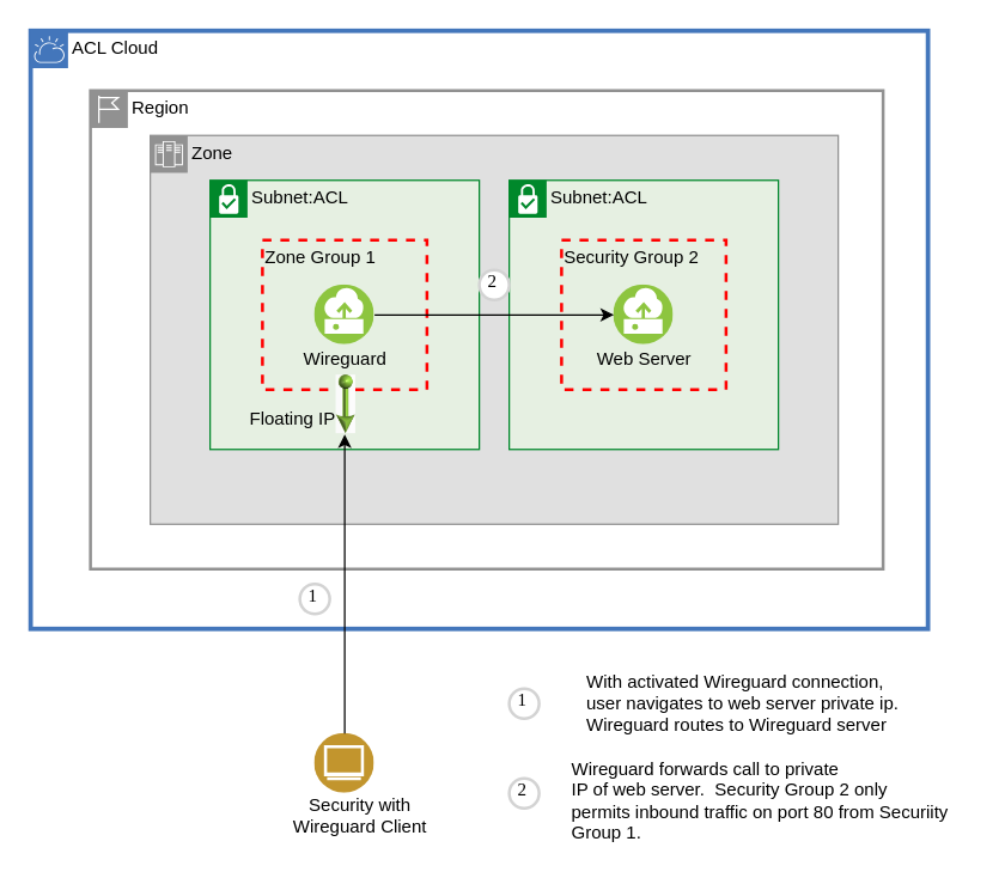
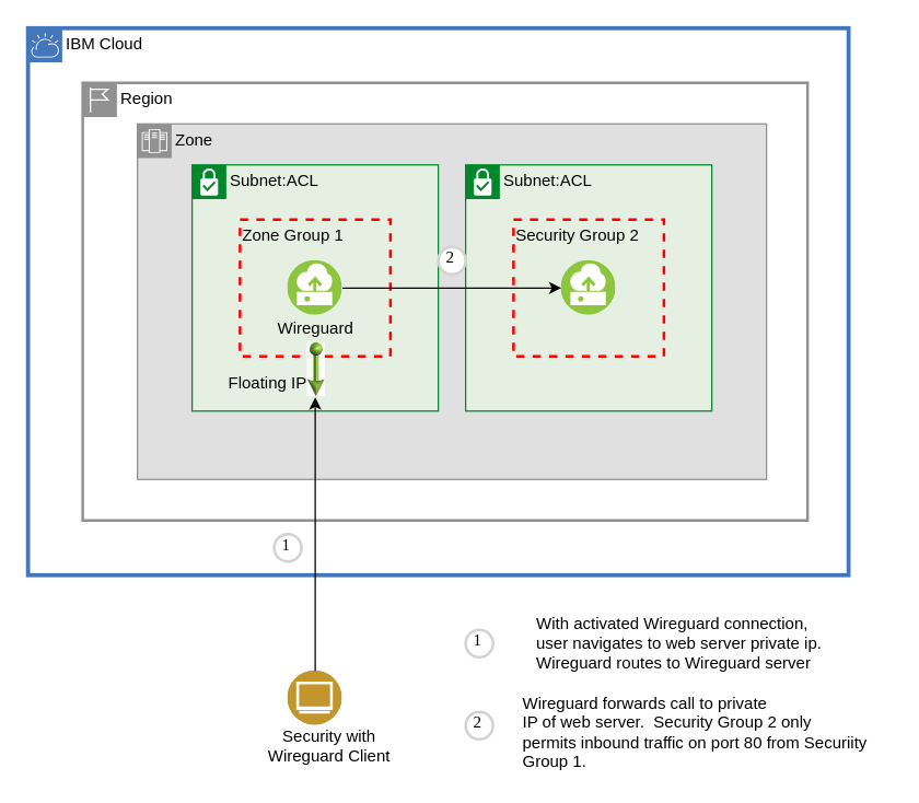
  <mxCell id="0" />
  <mxCell id="1" parent="0" />
- <mxCell id="2" value="ACL Cloud" style="shape=mxgraph.ibm.box;prType=cloud;fontStyle=0;verticalAlign=top;align=left;spacingLeft=32;spacingTop=4;fillColor=none;rounded=0;whiteSpace=wrap;html=1;strokeColor=#4376BB;strokeWidth=3;dashed=0;container=1;spacing=-4;collapsible=0;expand=0;recursiveResize=0;" parent="1" vertex="1"><mxGeometry x="20" y="20" width="600" height="400" as="geometry" /></mxCell>
+ <mxCell id="2" value="IBM Cloud" style="shape=mxgraph.ibm.box;prType=cloud;fontStyle=0;verticalAlign=top;align=left;spacingLeft=32;spacingTop=4;fillColor=none;rounded=0;whiteSpace=wrap;html=1;strokeColor=#4376BB;strokeWidth=3;dashed=0;container=1;spacing=-4;collapsible=0;expand=0;recursiveResize=0;" parent="1" vertex="1"><mxGeometry x="20" y="20" width="600" height="400" as="geometry" /></mxCell>
  <mxCell id="3" value="Region" style="shape=mxgraph.ibm.box;prType=region;fontStyle=0;verticalAlign=top;align=left;spacingLeft=32;spacingTop=4;fillColor=none;rounded=0;whiteSpace=wrap;html=1;strokeColor=#919191;strokeWidth=2;dashed=0;container=1;spacing=-4;collapsible=0;expand=0;recursiveResize=0;" parent="2" vertex="1"><mxGeometry x="40" y="40" width="530" height="320" as="geometry" /></mxCell>
  <mxCell id="4" value="Zone" style="shape=mxgraph.ibm.box;prType=zone;fontStyle=0;verticalAlign=top;align=left;spacingLeft=32;spacingTop=4;fillColor=#E0E0E0;rounded=0;whiteSpace=wrap;html=1;strokeColor=#919191;strokeWidth=1;dashed=0;container=1;spacing=-4;collapsible=0;expand=0;recursiveResize=0;" parent="3" vertex="1"><mxGeometry x="40" y="30" width="460" height="260" as="geometry" /></mxCell>
  <mxCell id="5" value="Subnet:ACL" style="shape=mxgraph.ibm.box;prType=subnet;fontStyle=0;verticalAlign=top;align=left;spacingLeft=32;spacingTop=4;fillColor=#E6F0E2;rounded=0;whiteSpace=wrap;html=1;strokeColor=#00882B;strokeWidth=1;dashed=0;container=1;spacing=-4;collapsible=0;expand=0;recursiveResize=0;" parent="4" vertex="1"><mxGeometry x="40" y="30" width="180" height="180" as="geometry" /></mxCell>
  <mxCell id="6" value="Zone Group 1" style="fontStyle=0;verticalAlign=top;align=left;spacingTop=-2;fillColor=none;rounded=0;whiteSpace=wrap;html=1;strokeColor=#FF0000;strokeWidth=2;dashed=1;container=1;collapsible=0;expand=0;recursiveResize=0;" parent="5" vertex="1"><mxGeometry x="35" y="40" width="110" height="100" as="geometry" /></mxCell>
  <mxCell id="7" value="" style="aspect=fixed;perimeter=ellipsePerimeter;html=1;align=center;shadow=0;dashed=0;fontColor=#4277BB;labelBackgroundColor=#ffffff;fontSize=12;spacingTop=3;image;image=img/lib/ibm/vpc/Instance.svg;" parent="6" vertex="1"><mxGeometry x="35" y="30" width="40" height="40" as="geometry" /></mxCell>
  <mxCell id="8" value="Wireguard" style="text;html=1;align=center;verticalAlign=middle;resizable=0;points=[];autosize=1;" parent="6" vertex="1"><mxGeometry x="20" y="70" width="70" height="20" as="geometry" /></mxCell>
  <mxCell id="9" value="" style="aspect=fixed;perimeter=ellipsePerimeter;html=1;align=center;shadow=0;dashed=0;fontColor=#4277BB;labelBackgroundColor=#ffffff;fontSize=12;spacingTop=3;image;image=img/lib/ibm/vpc/FloatingIP.svg;rotation=90;" parent="5" vertex="1"><mxGeometry x="70" y="130" width="40" height="40" as="geometry" /></mxCell>
  <mxCell id="10" value="Floating IP" style="text;html=1;align=center;verticalAlign=middle;resizable=0;points=[];autosize=1;" parent="5" vertex="1"><mxGeometry x="20" y="150" width="70" height="20" as="geometry" /></mxCell>
  <mxCell id="11" value="Subnet:ACL" style="shape=mxgraph.ibm.box;prType=subnet;fontStyle=0;verticalAlign=top;align=left;spacingLeft=32;spacingTop=4;fillColor=#E6F0E2;rounded=0;whiteSpace=wrap;html=1;strokeColor=#00882B;strokeWidth=1;dashed=0;container=1;spacing=-4;collapsible=0;expand=0;recursiveResize=0;" parent="4" vertex="1"><mxGeometry x="240" y="30" width="180" height="180" as="geometry" /></mxCell>
  <mxCell id="12" value="Security Group 2" style="fontStyle=0;verticalAlign=top;align=left;spacingTop=-2;fillColor=none;rounded=0;whiteSpace=wrap;html=1;strokeColor=#FF0000;strokeWidth=2;dashed=1;container=1;collapsible=0;expand=0;recursiveResize=0;" parent="11" vertex="1"><mxGeometry x="35" y="40" width="110" height="100" as="geometry" /></mxCell>
  <mxCell id="13" value="" style="aspect=fixed;perimeter=ellipsePerimeter;html=1;align=center;shadow=0;dashed=0;fontColor=#4277BB;labelBackgroundColor=#ffffff;fontSize=12;spacingTop=3;image;image=img/lib/ibm/vpc/Instance.svg;" parent="12" vertex="1"><mxGeometry x="35" y="30" width="40" height="40" as="geometry" /></mxCell>
- <mxCell id="14" value="Web Server" style="text;html=1;align=center;verticalAlign=middle;resizable=0;points=[];autosize=1;" parent="12" vertex="1"><mxGeometry x="15" y="70" width="80" height="20" as="geometry" /></mxCell>
  <mxCell id="15" value="" style="endArrow=classic;html=1;entryX=0;entryY=0.5;entryDx=0;entryDy=0;exitX=1;exitY=0.5;exitDx=0;exitDy=0;" parent="4" source="7" target="13" edge="1"><mxGeometry width="50" height="50" relative="1" as="geometry"><mxPoint x="120" y="280" as="sourcePoint" /><mxPoint x="170" y="230" as="targetPoint" /></mxGeometry></mxCell>
  <mxCell id="16" value="2" style="ellipse;whiteSpace=wrap;html=1;aspect=fixed;strokeWidth=2;fontFamily=Tahoma;spacingBottom=4;spacingRight=2;strokeColor=#d3d3d3;align=center;" parent="4" vertex="1"><mxGeometry x="220" y="90" width="20" height="20" as="geometry" /></mxCell>
  <mxCell id="17" value="1" style="ellipse;whiteSpace=wrap;html=1;aspect=fixed;strokeWidth=2;fontFamily=Tahoma;spacingBottom=4;spacingRight=2;strokeColor=#d3d3d3;align=center;" parent="2" vertex="1"><mxGeometry x="180" y="370" width="20" height="20" as="geometry" /></mxCell>
  <mxCell id="18" value="" style="aspect=fixed;perimeter=ellipsePerimeter;html=1;align=center;shadow=0;dashed=0;fontColor=#4277BB;labelBackgroundColor=#ffffff;fontSize=12;spacingTop=3;image;image=img/lib/ibm/users/browser.svg;" parent="1" vertex="1"><mxGeometry x="210" y="490" width="40" height="40" as="geometry" /></mxCell>
  <mxCell id="19" value="Security with&lt;br&gt;Wireguard Client" style="text;html=1;align=center;verticalAlign=middle;resizable=0;points=[];autosize=1;" parent="1" vertex="1"><mxGeometry x="190" y="530" width="100" height="30" as="geometry" /></mxCell>
  <mxCell id="20" value="" style="endArrow=classic;html=1;entryX=1;entryY=0.5;entryDx=0;entryDy=0;exitX=0.5;exitY=0;exitDx=0;exitDy=0;" parent="1" source="18" target="9" edge="1"><mxGeometry width="50" height="50" relative="1" as="geometry"><mxPoint x="230" y="470" as="sourcePoint" /><mxPoint x="270" y="320" as="targetPoint" /></mxGeometry></mxCell>
  <mxCell id="21" value="1" style="ellipse;whiteSpace=wrap;html=1;aspect=fixed;strokeWidth=2;fontFamily=Tahoma;spacingBottom=4;spacingRight=2;strokeColor=#d3d3d3;align=center;" parent="1" vertex="1"><mxGeometry x="340" y="460" width="20" height="20" as="geometry" /></mxCell>
  <mxCell id="22" value="2" style="ellipse;whiteSpace=wrap;html=1;aspect=fixed;strokeWidth=2;fontFamily=Tahoma;spacingBottom=4;spacingRight=2;strokeColor=#d3d3d3;align=center;" parent="1" vertex="1"><mxGeometry x="340" y="520" width="20" height="20" as="geometry" /></mxCell>
  <mxCell id="23" value="With activated Wireguard connection, &lt;br&gt;user navigates to web server private ip.&amp;nbsp;&lt;br&gt;Wireguard routes to Wireguard server" style="text;html=1;align=left;verticalAlign=middle;resizable=0;points=[];autosize=1;" parent="1" vertex="1"><mxGeometry x="390" y="445" width="230" height="50" as="geometry" /></mxCell>
  <mxCell id="24" value="Wireguard forwards call to private&lt;br&gt;IP of web server.&amp;nbsp; Security Group 2&amp;nbsp;only &lt;br&gt;permits inbound traffic on port 80 from Securiity&lt;br&gt;Group 1." style="text;html=1;align=left;verticalAlign=middle;resizable=0;points=[];autosize=1;" parent="1" vertex="1"><mxGeometry x="380" y="505" width="270" height="60" as="geometry" /></mxCell>
